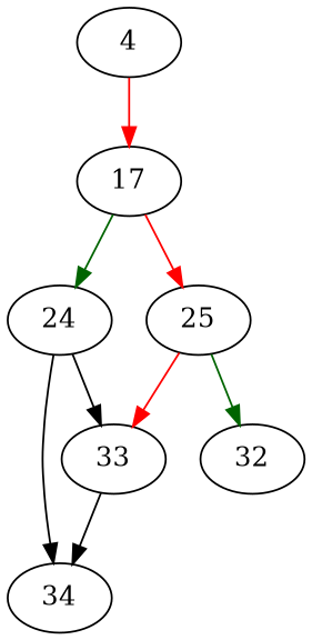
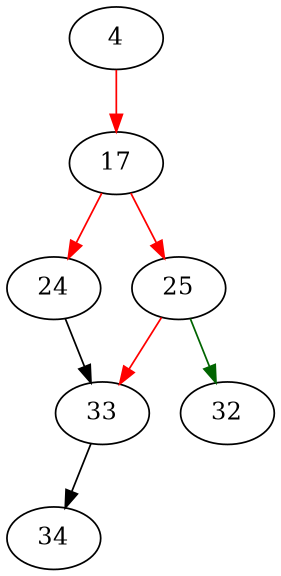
  strict digraph {
    4 [entry=true]
    17
    24
    25
    34
    33
    32
    4 -> 17 [color=red cond=true]
-   17 -> 24 [color=darkgreen cond=true]
+   17 -> 24 [color=red cond=true]
    17 -> 25 [color=red cond=false]
-   24 -> 34
    24 -> 33
    25 -> 33 [color=red cond=false]
    25 -> 32 [color=darkgreen cond=true]
    33 -> 34
  }
